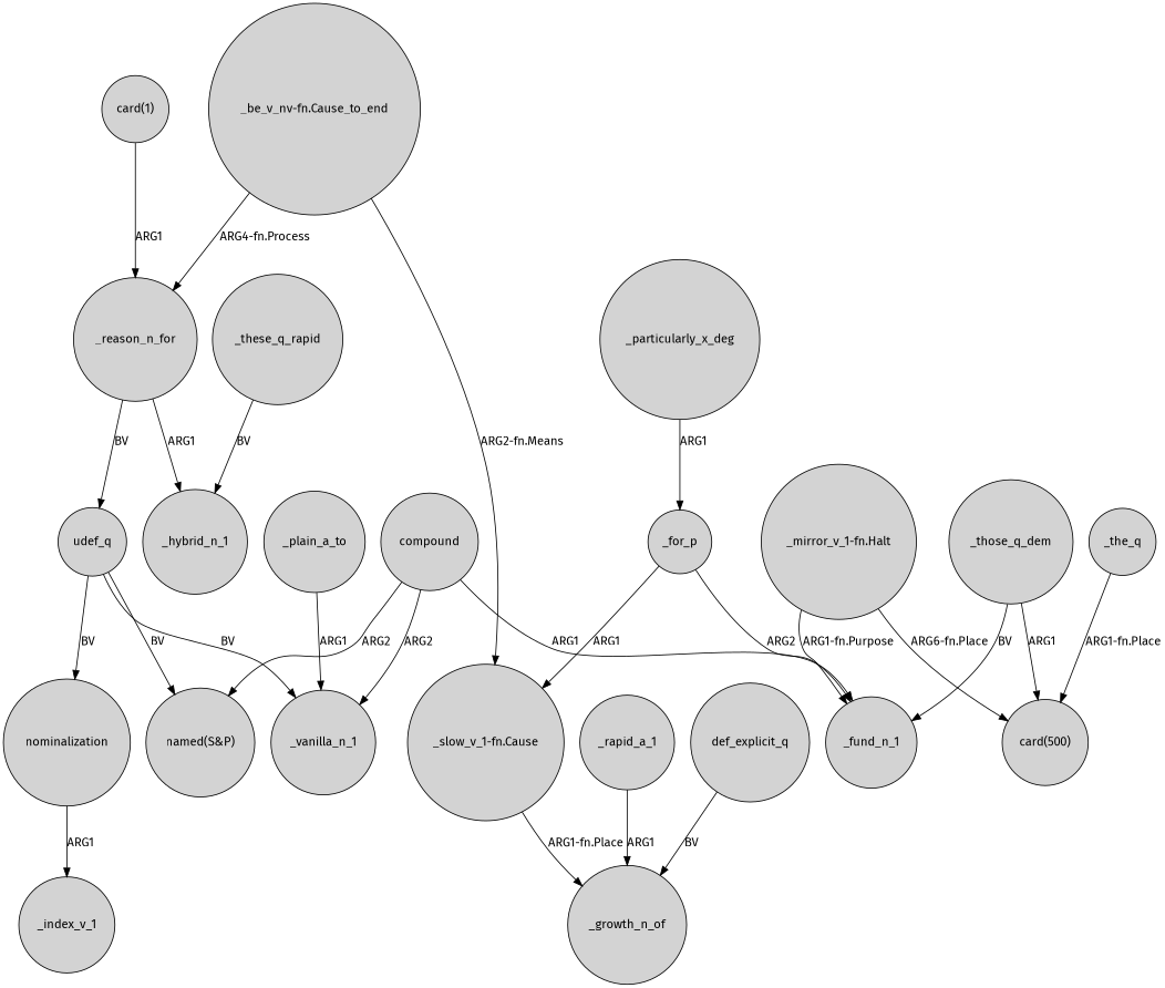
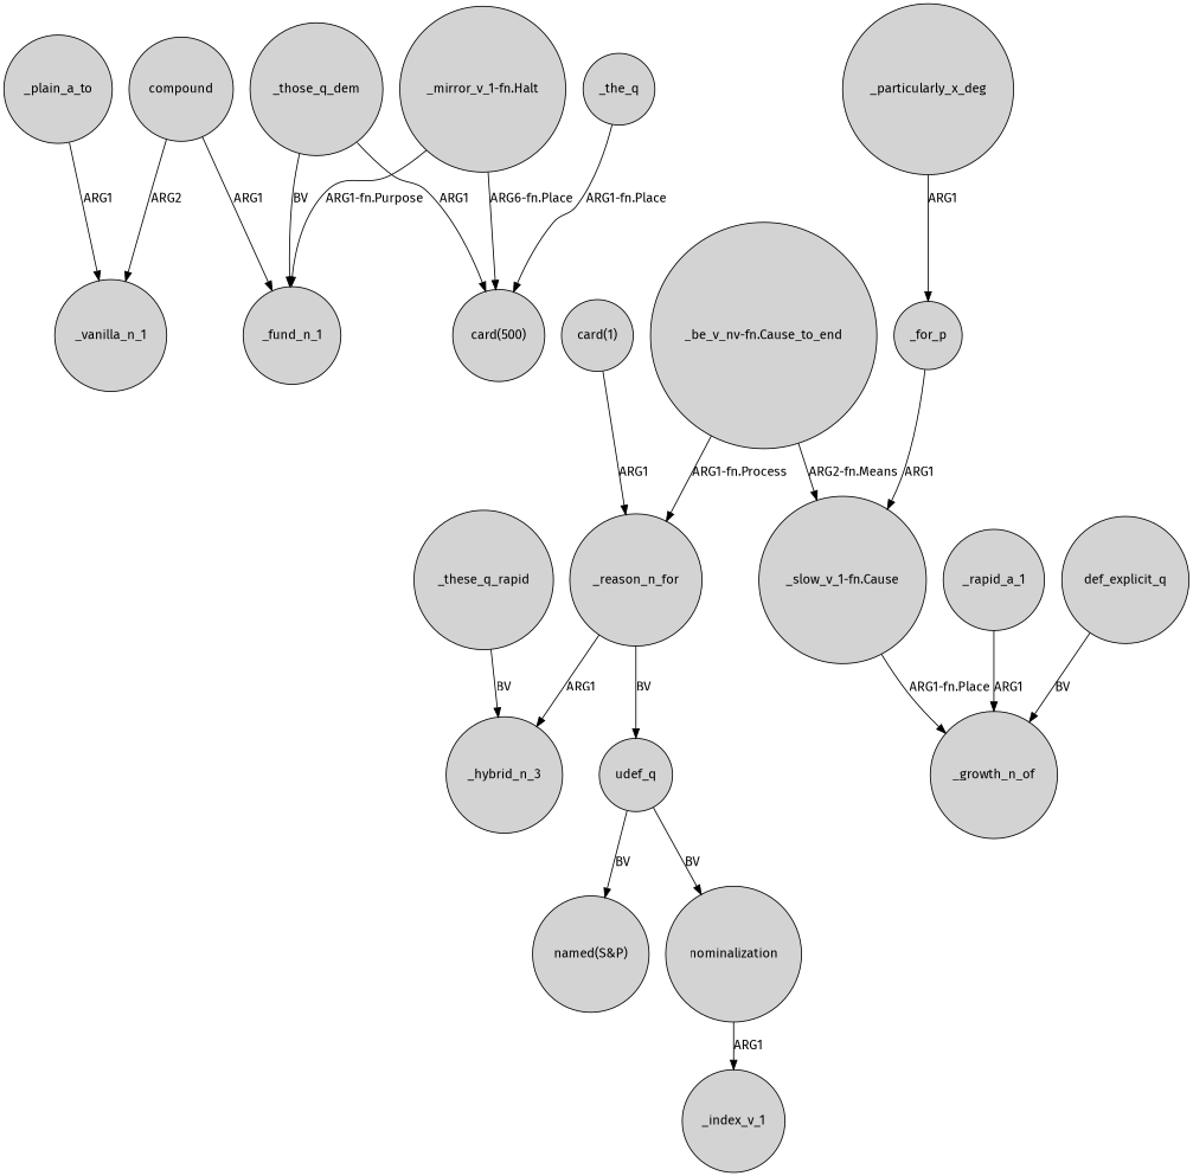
  digraph {
    fontname="Fira Sans"
    node [fontname="Fira Sans" shape=circle style=filled]
    edge [fontname="Fira Sans"]
    compound
    "named(S&P)"
    _vanilla_n_1
    _fund_n_1
    _plain_a_to
    _those_q_dem
    "card(500)"
    _particularly_x_deg
    _for_p
    n10 [label="_slow_v_1-fn.Cause"]
    _growth_n_of
    nominalization
    _index_v_1
    "_be_v_nv-fn.Cause_to_end"
    _reason_n_for
-   _hybrid_n_1
+   _hybrid_n_1 [label=_hybrid_n_3]
    udef_q
    "_mirror_v_1-fn.Halt"
    "card(1)"
    _rapid_a_1
    _the_q
    def_explicit_q
    n23 [label=_these_q_rapid]
-   compound -> "named(S&P)" [label=ARG2]
    compound -> _vanilla_n_1 [label=ARG2]
    compound -> _fund_n_1 [label=ARG1]
    _plain_a_to -> _vanilla_n_1 [label=ARG1]
    _those_q_dem -> _fund_n_1 [label=BV]
    _those_q_dem -> "card(500)" [label=ARG1]
    _particularly_x_deg -> _for_p [label=ARG1]
-   _for_p -> _fund_n_1 [label=ARG2]
    _for_p -> n10 [label=ARG1]
    n10 -> _growth_n_of [label="ARG1-fn.Place"]
    nominalization -> _index_v_1 [label=ARG1]
    "_be_v_nv-fn.Cause_to_end" -> n10 [label="ARG2-fn.Means"]
-   "_be_v_nv-fn.Cause_to_end" -> _reason_n_for [label="ARG4-fn.Process"]
+   "_be_v_nv-fn.Cause_to_end" -> _reason_n_for [label="ARG1-fn.Process"]
    _reason_n_for -> _hybrid_n_1 [label=ARG1]
    _reason_n_for -> udef_q [label=BV]
    udef_q -> "named(S&P)" [label=BV]
-   udef_q -> _vanilla_n_1 [label=BV]
    udef_q -> nominalization [label=BV]
    "_mirror_v_1-fn.Halt" -> _fund_n_1 [label="ARG1-fn.Purpose"]
    "_mirror_v_1-fn.Halt" -> "card(500)" [label="ARG6-fn.Place"]
    "card(1)" -> _reason_n_for [label=ARG1]
    _rapid_a_1 -> _growth_n_of [label=ARG1]
    _the_q -> "card(500)" [label="ARG1-fn.Place"]
    def_explicit_q -> _growth_n_of [label=BV]
    n23 -> _hybrid_n_1 [label=BV]
  }
